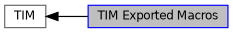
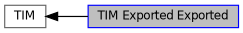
  digraph {
    rankdir=LR
    node [fontname=Helvetica fontsize=10 shape=record style=filled]
-   n1 [color=blue fillcolor=grey75 fontcolor=black height=0.2 label="TIM Exported Macros" width=0.4]
+   n1 [color=blue fillcolor=grey75 fontcolor=black height=0.2 label="TIM Exported Exported" width=0.4]
    n2 [color=gray40 fillcolor=white height=0.2 label=TIM width=0.4]
    n2 -> n1 [dir=back fontname=Helvetica fontsize=10 labelfontname=Helvetica labelfontsize=10 shape=plaintext style=solid]
  }
